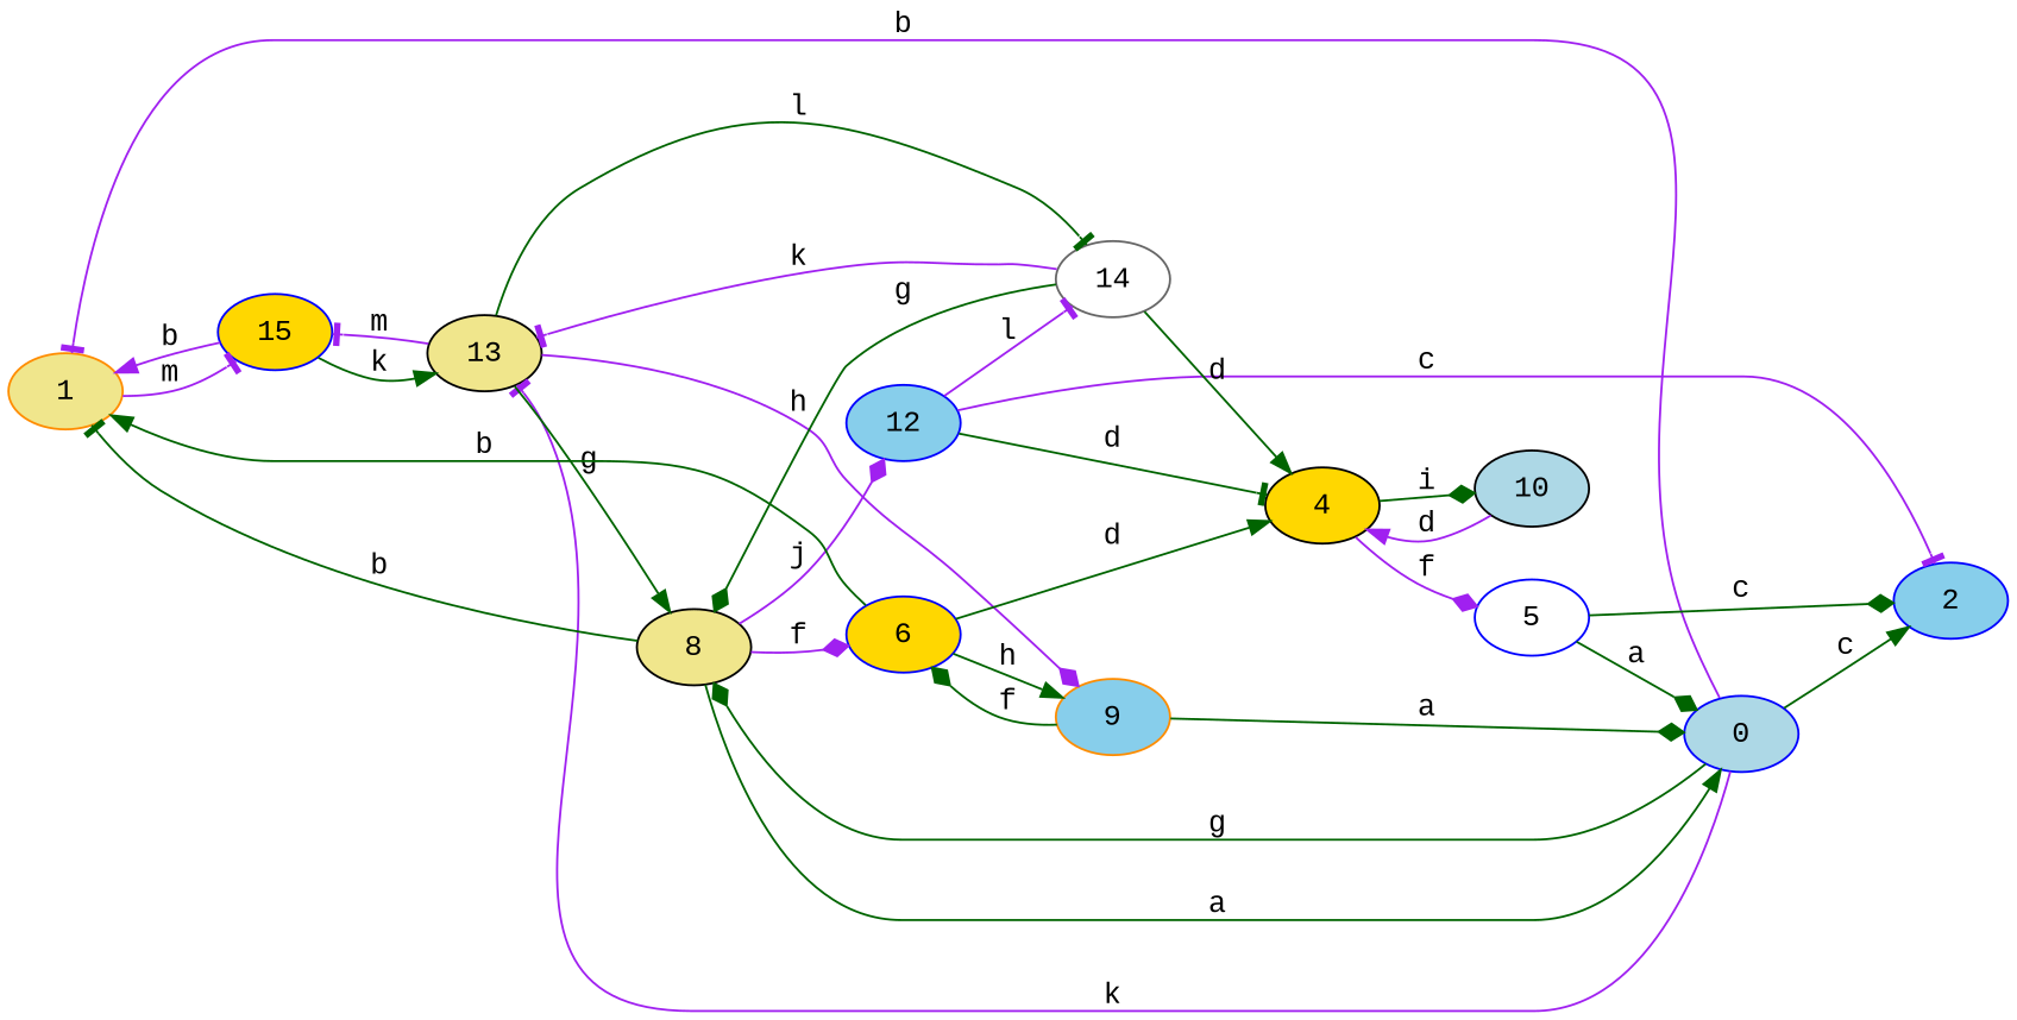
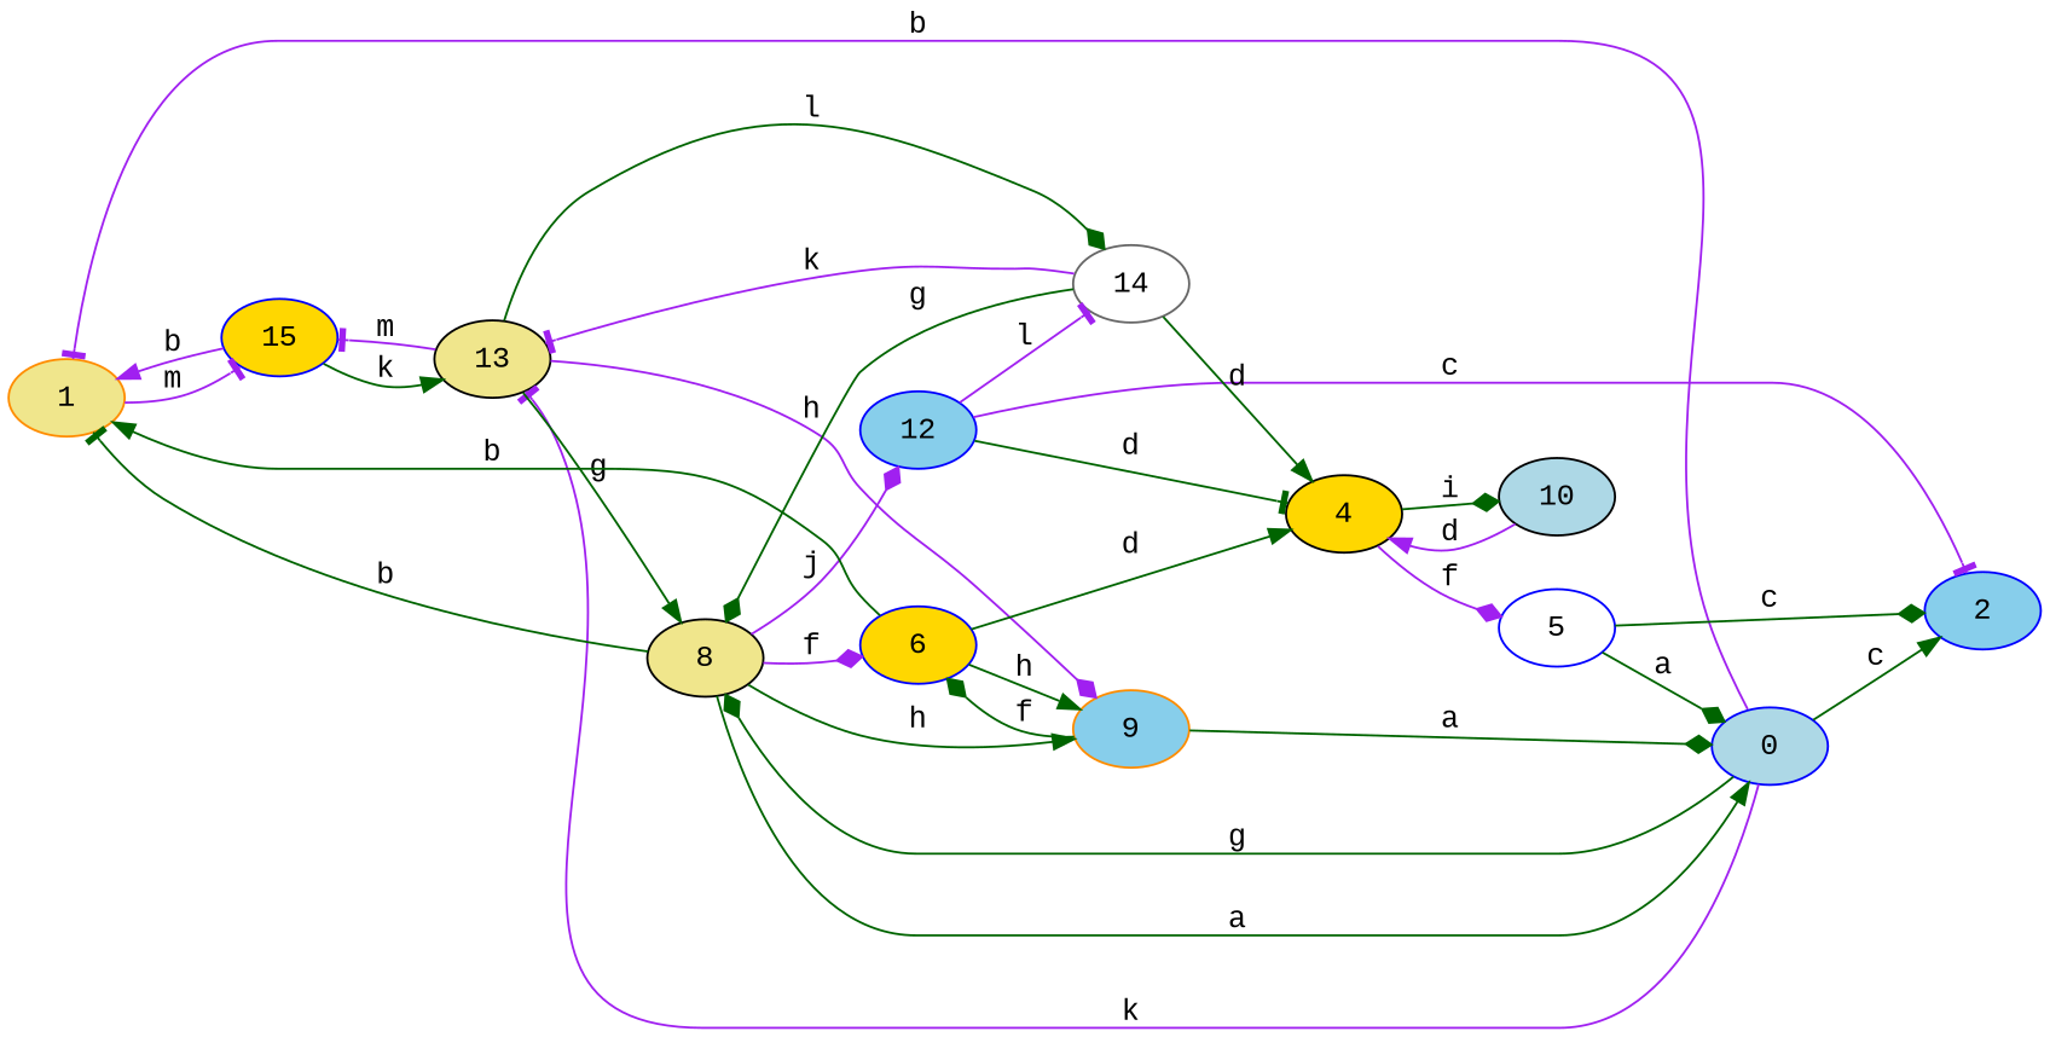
  strict digraph {
    fontname="Liberation Mono"
    rankdir=LR
    node [color=blue fillcolor=khaki fontname="Liberation Mono" style=filled]
    edge [arrowhead=normal color=darkgreen fontname="Liberation Mono"]
    1 [color=darkorange]
    0 [fillcolor=lightblue]
    2 [fillcolor=skyblue]
    8 [color=black]
    13 [color=black]
    15 [fillcolor=gold]
    6 [fillcolor=gold]
    9 [color=darkorange fillcolor=skyblue]
    12 [fillcolor=skyblue]
    14 [color=gray40 fillcolor=white]
    4 [color=black fillcolor=gold]
    5 [fillcolor=white]
    10 [color=black fillcolor=lightblue]
    1 -> 15 [arrowhead=tee color=purple label=m]
    0 -> 1 [arrowhead=tee color=purple label=b]
    0 -> 2 [label=c]
    0 -> 8 [arrowhead=diamond label=g]
    0 -> 13 [arrowhead=tee color=purple label=k]
    8 -> 1 [arrowhead=tee label=b]
    8 -> 0 [label=a]
    8 -> 6 [arrowhead=diamond color=purple label=f]
+   8 -> 9 [label=h]
    8 -> 12 [arrowhead=diamond color=purple label=j]
    13 -> 8 [label=g]
    13 -> 15 [arrowhead=tee color=purple label=m]
    13 -> 9 [arrowhead=diamond color=purple label=h]
-   13 -> 14 [arrowhead=tee label=l]
+   13 -> 14 [arrowhead=diamond label=l]
    15 -> 1 [color=purple label=b]
    15 -> 13 [label=k]
    6 -> 1 [label=b]
    6 -> 9 [label=h]
    6 -> 4 [label=d]
    9 -> 0 [arrowhead=diamond label=a]
    9 -> 6 [arrowhead=diamond label=f]
    12 -> 2 [arrowhead=tee color=purple label=c]
    12 -> 14 [arrowhead=tee color=purple label=l]
    12 -> 4 [arrowhead=tee label=d]
    14 -> 8 [arrowhead=diamond label=g]
    14 -> 13 [arrowhead=tee color=purple label=k]
    14 -> 4 [label=d]
    4 -> 5 [arrowhead=diamond color=purple label=f]
    4 -> 10 [arrowhead=diamond label=i]
    5 -> 0 [arrowhead=diamond label=a]
    5 -> 2 [arrowhead=diamond label=c]
    10 -> 4 [color=purple label=d]
  }
